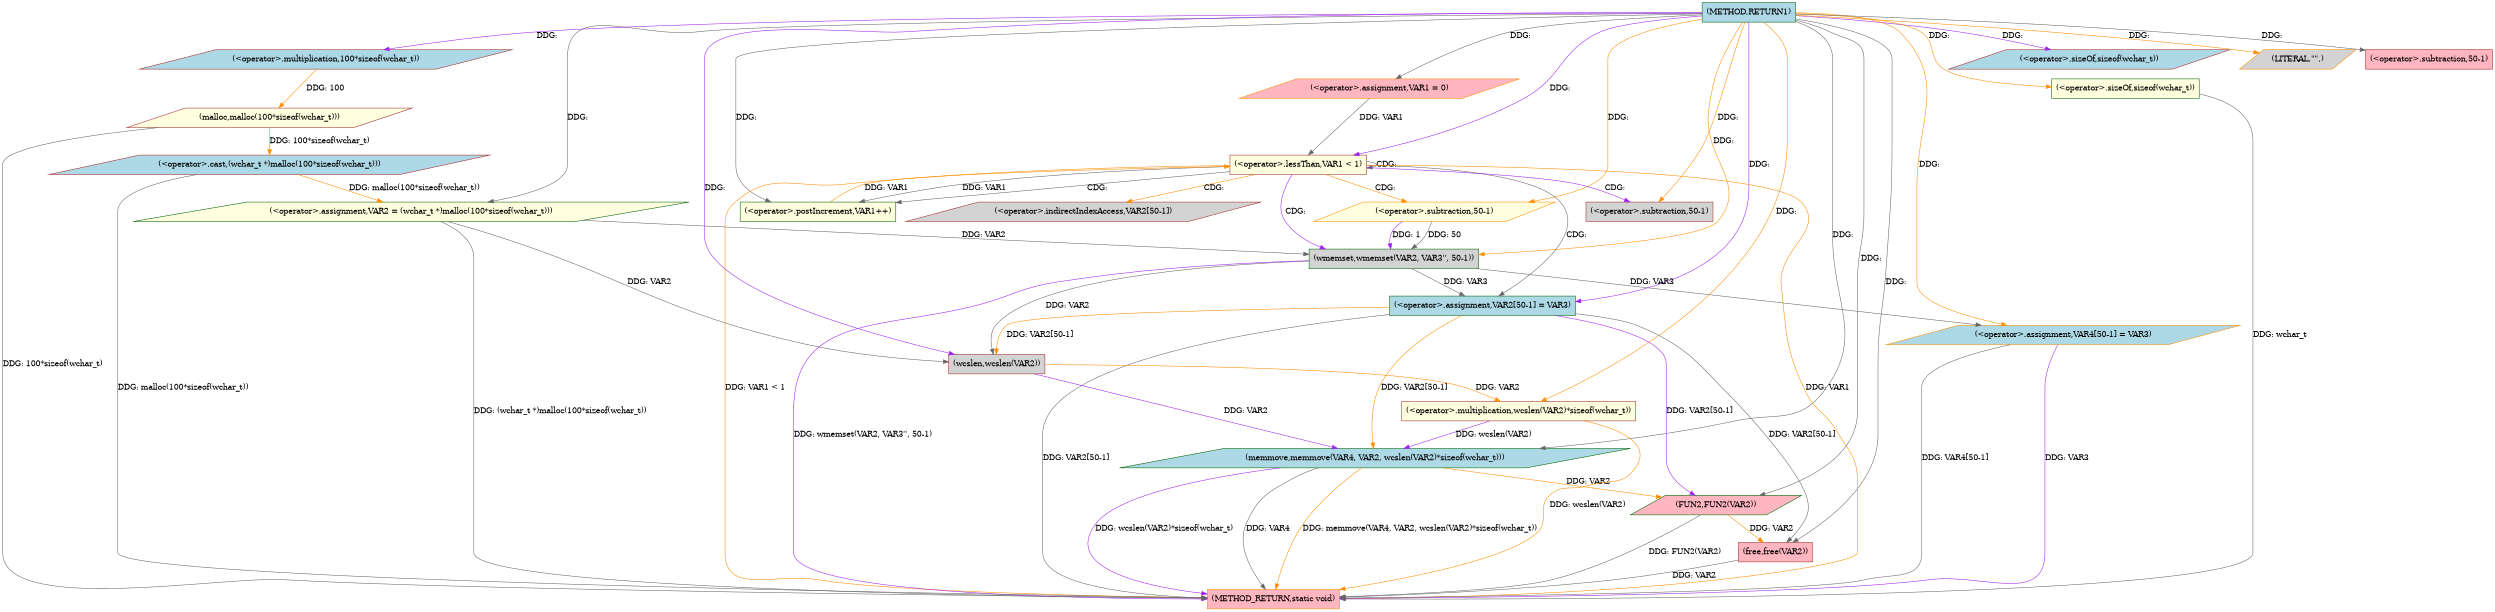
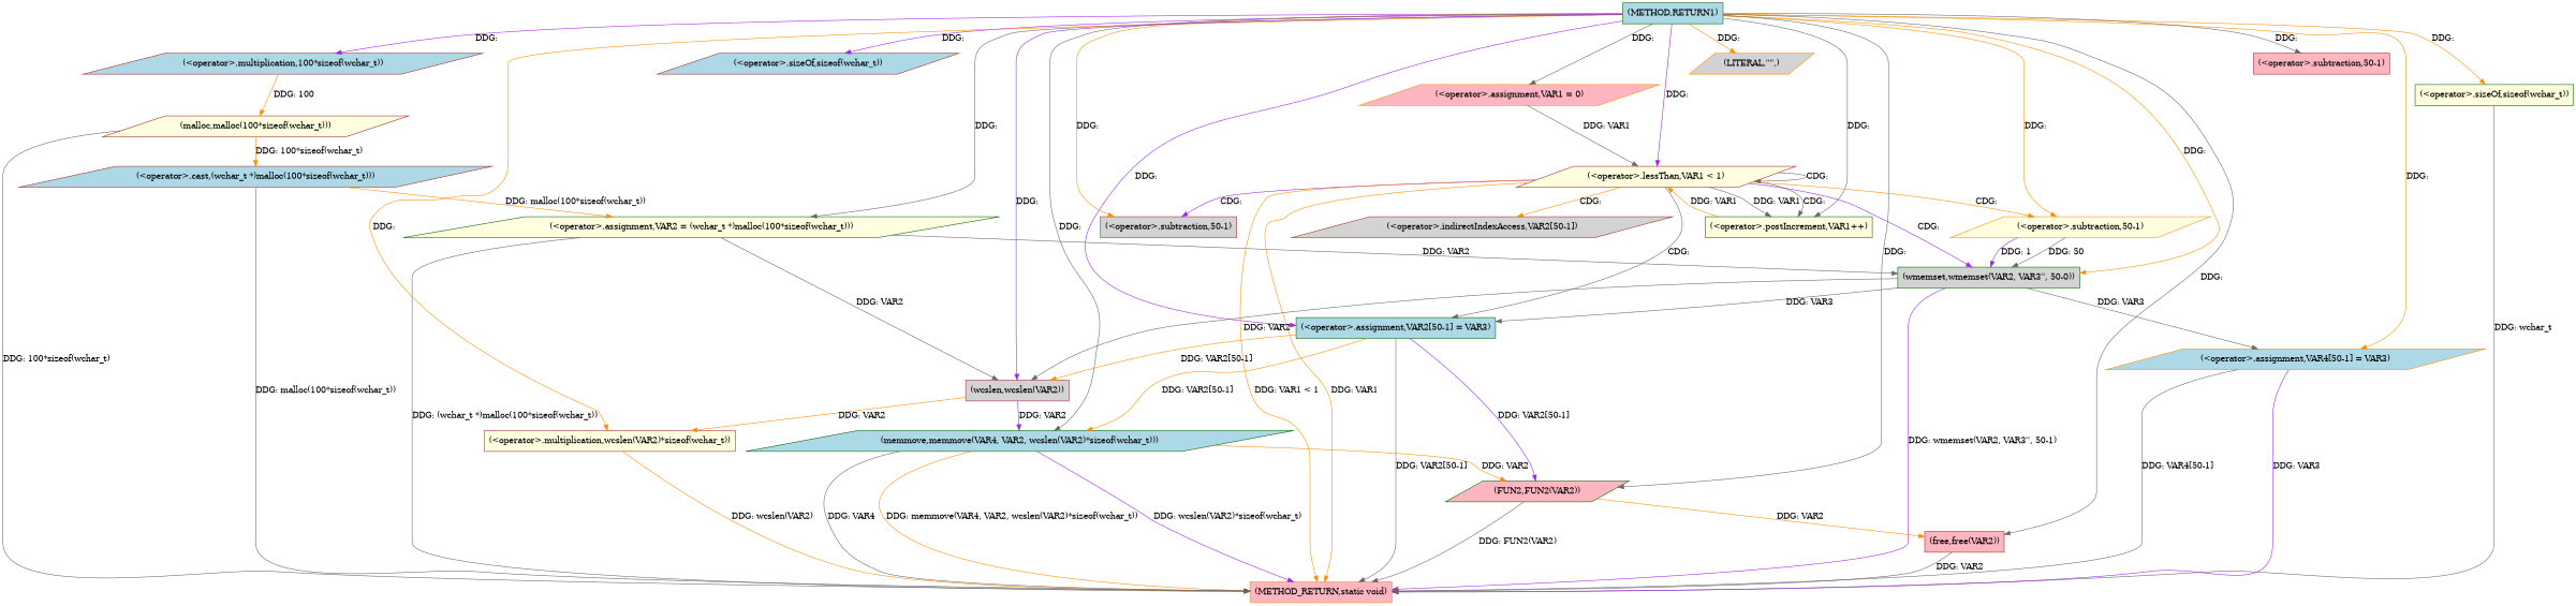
  digraph {
    node [color=brown fillcolor=lightblue shape=parallelogram style=filled]
    edge [color=gray40]
    n1 [color=darkgreen label="(METHOD,RETURN1)" shape=box]
    n2 [color=darkgreen fillcolor=lightyellow label="(<operator>.assignment,VAR2 = (wchar_t *)malloc(100*sizeof(wchar_t)))"]
    n3 [label="(<operator>.multiplication,100*sizeof(wchar_t))"]
    n4 [label="(<operator>.sizeOf,sizeof(wchar_t))"]
    n5 [color=darkorange fillcolor=lightpink label="(<operator>.assignment,VAR1 = 0)"]
-   n6 [fillcolor=lightyellow label="(<operator>.lessThan,VAR1 < 1)" shape=box]
+   n6 [fillcolor=lightyellow label="(<operator>.lessThan,VAR1 < 1)"]
    n7 [color=darkgreen fillcolor=lightyellow label="(<operator>.postIncrement,VAR1++)" shape=box]
-   n8 [color=darkgreen fillcolor=lightgrey label="(wmemset,wmemset(VAR2, VAR3'', 50-1))" shape=box]
+   n8 [color=darkgreen fillcolor=lightgrey label="(wmemset,wmemset(VAR2, VAR3'', 50-0))" shape=box]
    n9 [color=darkorange fillcolor=lightyellow label="(<operator>.subtraction,50-1)"]
    n10 [color=darkgreen label="(<operator>.assignment,VAR2[50-1] = VAR3)" shape=box]
    n11 [fillcolor=lightgrey label="(<operator>.subtraction,50-1)" shape=box]
    n12 [color=darkorange fillcolor=lightgrey label="(LITERAL,\"\",)"]
    n13 [color=darkgreen label="(memmove,memmove(VAR4, VAR2, wcslen(VAR2)*sizeof(wchar_t)))"]
    n14 [fillcolor=lightyellow label="(<operator>.multiplication,wcslen(VAR2)*sizeof(wchar_t))" shape=box]
    n15 [fillcolor=lightgrey label="(wcslen,wcslen(VAR2))" shape=box]
    n16 [color=darkgreen fillcolor=lightyellow label="(<operator>.sizeOf,sizeof(wchar_t))" shape=box]
    n17 [color=darkorange label="(<operator>.assignment,VAR4[50-1] = VAR3)"]
    n18 [fillcolor=lightpink label="(<operator>.subtraction,50-1)" shape=box]
    n19 [color=darkgreen fillcolor=lightpink label="(FUN2,FUN2(VAR2))"]
    n20 [fillcolor=lightpink label="(free,free(VAR2))" shape=box]
    n21 [color=darkorange fillcolor=lightpink label="(METHOD_RETURN,static void)" shape=box]
    n22 [fillcolor=lightyellow label="(malloc,malloc(100*sizeof(wchar_t)))"]
    n23 [fillcolor=lightgrey label="(<operator>.indirectIndexAccess,VAR2[50-1])"]
    n24 [label="(<operator>.cast,(wchar_t *)malloc(100*sizeof(wchar_t)))"]
    n1 -> n2 [label="DDG: "]
    n1 -> n3 [color=purple label="DDG: "]
    n1 -> n4 [color=purple label="DDG: "]
    n1 -> n5 [label="DDG: "]
    n1 -> n6 [color=purple label="DDG: "]
    n1 -> n7 [label="DDG: "]
    n1 -> n8 [color=darkorange label="DDG: "]
    n1 -> n9 [color=darkorange label="DDG: "]
    n1 -> n10 [color=purple label="DDG: "]
    n1 -> n11 [color=darkorange label="DDG: "]
    n1 -> n12 [color=darkorange label="DDG: "]
    n1 -> n13 [label="DDG: "]
    n1 -> n14 [color=darkorange label="DDG: "]
    n1 -> n15 [color=purple label="DDG: "]
    n1 -> n16 [color=darkorange label="DDG: "]
    n1 -> n17 [color=darkorange label="DDG: "]
    n1 -> n18 [label="DDG: "]
    n1 -> n19 [label="DDG: "]
    n1 -> n20 [label="DDG: "]
    n2 -> n8 [label="DDG: VAR2"]
    n2 -> n15 [label="DDG: VAR2"]
    n2 -> n21 [label="DDG: (wchar_t *)malloc(100*sizeof(wchar_t))"]
    n3 -> n22 [color=darkorange label="DDG: 100"]
    n5 -> n6 [label="DDG: VAR1"]
    n6 -> n6 [label="CDG: "]
    n6 -> n7 [label="DDG: VAR1"]
    n6 -> n7 [label="CDG: "]
    n6 -> n8 [color=purple label="CDG: "]
    n6 -> n9 [color=darkorange label="CDG: "]
    n6 -> n10 [label="CDG: "]
    n6 -> n11 [color=purple label="CDG: "]
    n6 -> n21 [color=darkorange label="DDG: VAR1 < 1"]
    n6 -> n21 [color=darkorange label="DDG: VAR1"]
    n6 -> n23 [color=darkorange label="CDG: "]
    n7 -> n6 [color=darkorange label="DDG: VAR1"]
    n8 -> n10 [label="DDG: VAR3"]
    n8 -> n15 [label="DDG: VAR2"]
    n8 -> n17 [label="DDG: VAR3"]
    n8 -> n21 [color=purple label="DDG: wmemset(VAR2, VAR3'', 50-1)"]
    n9 -> n8 [label="DDG: 50"]
    n9 -> n8 [color=purple label="DDG: 1"]
    n10 -> n13 [color=darkorange label="DDG: VAR2[50-1]"]
    n10 -> n15 [color=darkorange label="DDG: VAR2[50-1]"]
    n10 -> n19 [color=purple label="DDG: VAR2[50-1]"]
-   n10 -> n20 [label="DDG: VAR2[50-1]"]
    n10 -> n21 [label="DDG: VAR2[50-1]"]
    n13 -> n19 [color=darkorange label="DDG: VAR2"]
    n13 -> n21 [color=purple label="DDG: wcslen(VAR2)*sizeof(wchar_t)"]
    n13 -> n21 [label="DDG: VAR4"]
    n13 -> n21 [color=darkorange label="DDG: memmove(VAR4, VAR2, wcslen(VAR2)*sizeof(wchar_t))"]
-   n14 -> n13 [color=purple label="DDG: wcslen(VAR2)"]
    n14 -> n21 [color=darkorange label="DDG: wcslen(VAR2)"]
    n15 -> n13 [color=purple label="DDG: VAR2"]
    n15 -> n14 [color=darkorange label="DDG: VAR2"]
    n16 -> n21 [label="DDG: wchar_t"]
    n17 -> n21 [color=purple label="DDG: VAR3"]
    n17 -> n21 [label="DDG: VAR4[50-1]"]
    n19 -> n20 [color=darkorange label="DDG: VAR2"]
    n19 -> n21 [label="DDG: FUN2(VAR2)"]
    n20 -> n21 [label="DDG: VAR2"]
    n22 -> n21 [label="DDG: 100*sizeof(wchar_t)"]
    n22 -> n24 [color=darkorange label="DDG: 100*sizeof(wchar_t)"]
    n24 -> n2 [color=darkorange label="DDG: malloc(100*sizeof(wchar_t))"]
    n24 -> n21 [label="DDG: malloc(100*sizeof(wchar_t))"]
  }
